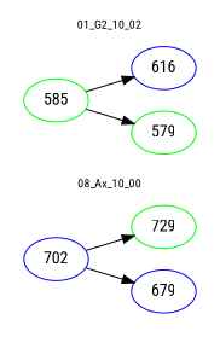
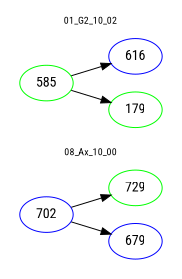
  digraph {
    fontname="Roboto Condensed"
    rankdir=LR
    node [color=blue fontname="Roboto Condensed"]
    edge [color=black fontname="Roboto Condensed"]
    n1 [label=702]
    n2 [label=679]
    n3 [color=green label=729]
    n4 [color=green label=585]
-   n5 [color=green label=579]
+   n5 [color=green label=179]
    n6 [label=616]
    subgraph cluster_1 {
      color=white
      fontsize=10
      label="08_Ax_10_00"
      n1
      n2
      n3
    }
    subgraph cluster_2 {
      color=white
      fontsize=10
      label="01_G2_10_02"
      n4
      n5
      n6
    }
    n1 -> n2
    n1 -> n3
    n4 -> n5
    n4 -> n6
  }
